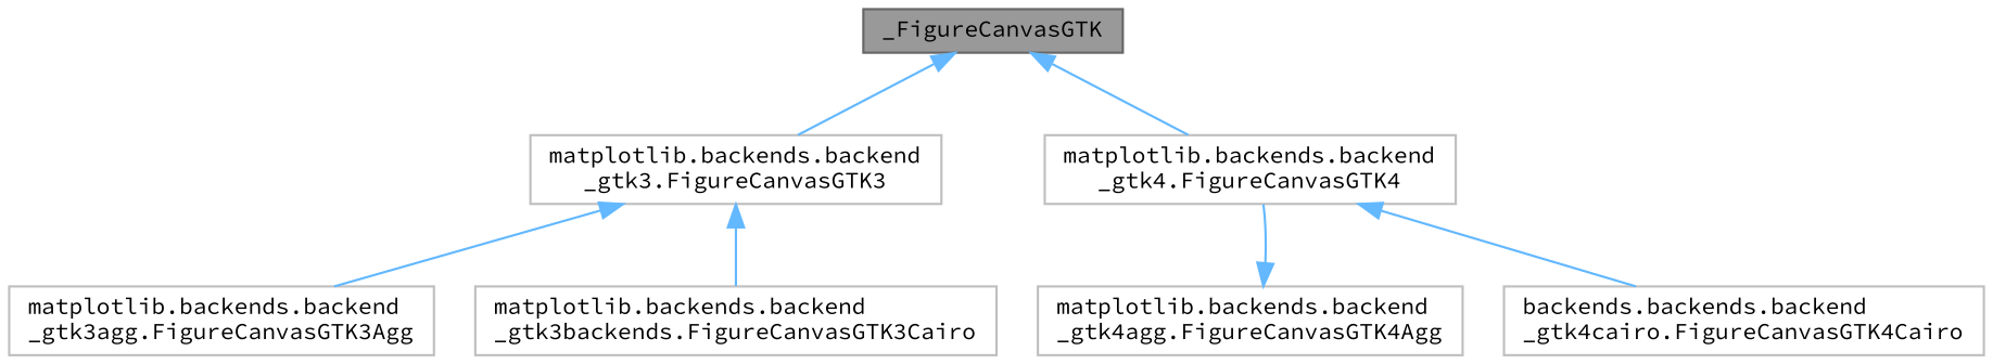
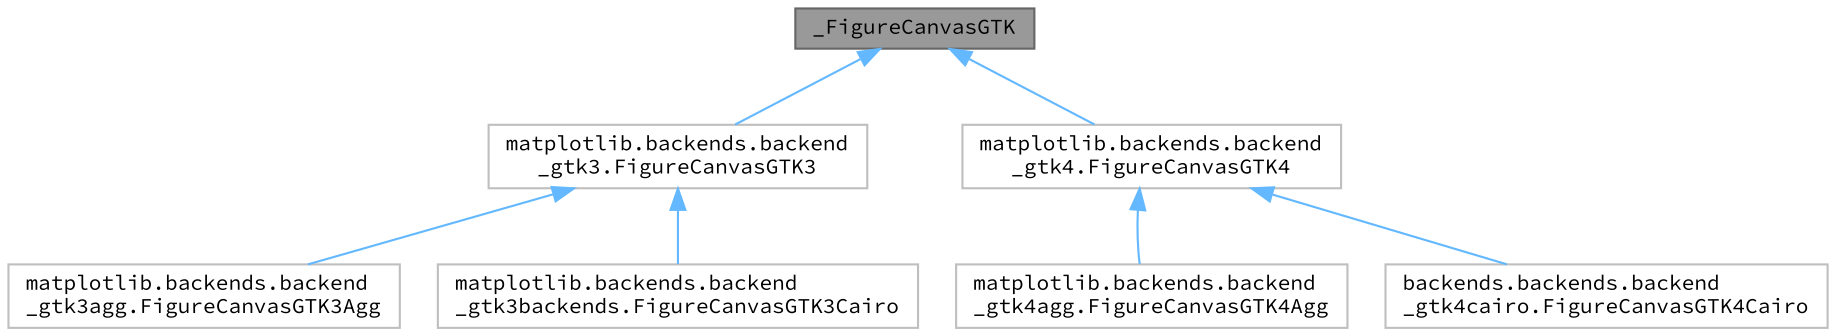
  digraph {
    fontname="Source Code Pro"
    rankdir=TB
    node [color=grey75 fillcolor=white fontname="Source Code Pro" fontsize=10 shape=box style=filled]
    edge [color=steelblue1 dir=back fontname="Source Code Pro" fontsize=10 labelfontname=Helvetica labelfontsize=10 style=solid]
    n1 [color=gray40 fillcolor=grey60 fontcolor=black height=0.2 label=_FigureCanvasGTK width=0.4]
    n2 [height=0.2 label="matplotlib.backends.backend\l_gtk3.FigureCanvasGTK3" width=0.4]
    n3 [height=0.2 label="matplotlib.backends.backend\l_gtk4.FigureCanvasGTK4" width=0.4]
    n4 [height=0.2 label="matplotlib.backends.backend\l_gtk3agg.FigureCanvasGTK3Agg" width=0.4]
    n5 [height=0.2 label="matplotlib.backends.backend\l_gtk3backends.FigureCanvasGTK3Cairo" width=0.4]
    n6 [height=0.2 label="matplotlib.backends.backend\l_gtk4agg.FigureCanvasGTK4Agg" width=0.4]
    n7 [height=0.2 label="backends.backends.backend\l_gtk4cairo.FigureCanvasGTK4Cairo" width=0.4]
    n1 -> n2
    n1 -> n3
    n2 -> n4
    n2 -> n5
-   n6 -> n3
+   n3 -> n6
    n3 -> n7
  }
